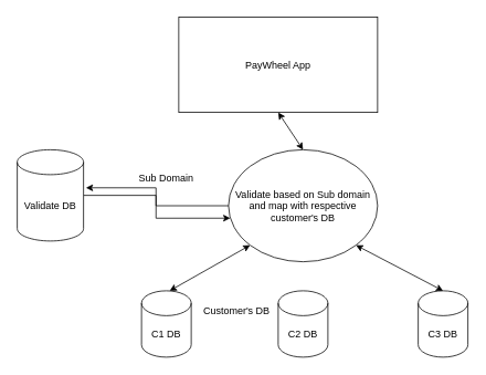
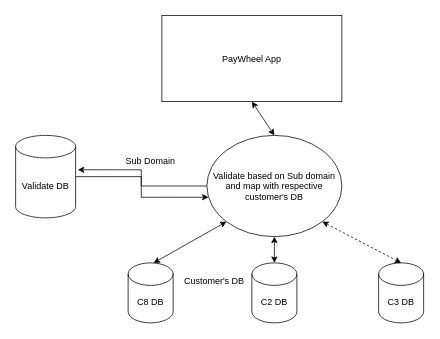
  <mxCell id="0" />
  <mxCell id="1" parent="0" />
  <mxCell id="2" value="PayWheel App" style="rounded=0;whiteSpace=wrap;html=1;" parent="1" vertex="1"><mxGeometry x="215" y="20" width="240" height="115" as="geometry" /></mxCell>
  <mxCell id="3" value="Validate based on Sub domain and map with respective customer's DB" style="ellipse;whiteSpace=wrap;html=1;" parent="1" vertex="1"><mxGeometry x="275" y="180" width="180" height="135" as="geometry" /></mxCell>
  <mxCell id="4" style="edgeStyle=orthogonalEdgeStyle;rounded=0;orthogonalLoop=1;jettySize=auto;html=1;exitX=1;exitY=0.5;exitDx=0;exitDy=0;exitPerimeter=0;entryX=0.012;entryY=0.611;entryDx=0;entryDy=0;entryPerimeter=0;" parent="1" source="5" target="3" edge="1"><mxGeometry relative="1" as="geometry"><mxPoint x="360" y="245" as="targetPoint" /></mxGeometry></mxCell>
  <mxCell id="5" value="Validate DB" style="shape=cylinder3;whiteSpace=wrap;html=1;boundedLbl=1;backgroundOutline=1;size=15;" parent="1" vertex="1"><mxGeometry x="20" y="180" width="80" height="110" as="geometry" /></mxCell>
  <mxCell id="6" style="edgeStyle=orthogonalEdgeStyle;rounded=0;orthogonalLoop=1;jettySize=auto;html=1;entryX=1.036;entryY=0.417;entryDx=0;entryDy=0;entryPerimeter=0;" parent="1" source="3" target="5" edge="1"><mxGeometry relative="1" as="geometry"><mxPoint x="100" y="235" as="targetPoint" /></mxGeometry></mxCell>
  <mxCell id="7" value="Sub Domain" style="text;html=1;align=center;verticalAlign=middle;whiteSpace=wrap;rounded=0;" parent="1" vertex="1"><mxGeometry x="160" y="200" width="80" height="30" as="geometry" /></mxCell>
  <mxCell id="8" value="C2 DB" style="shape=cylinder3;whiteSpace=wrap;html=1;boundedLbl=1;backgroundOutline=1;size=15;" parent="1" vertex="1"><mxGeometry x="335" y="350" width="60" height="80" as="geometry" /></mxCell>
  <mxCell id="9" value="C3 DB" style="shape=cylinder3;whiteSpace=wrap;html=1;boundedLbl=1;backgroundOutline=1;size=15;" parent="1" vertex="1"><mxGeometry x="504" y="350" width="60" height="80" as="geometry" /></mxCell>
- <mxCell id="10" value="C1 DB" style="shape=cylinder3;whiteSpace=wrap;html=1;boundedLbl=1;backgroundOutline=1;size=15;" parent="1" vertex="1"><mxGeometry x="170" y="350" width="60" height="80" as="geometry" /></mxCell>
+ <mxCell id="10" value="C8 DB" style="shape=cylinder3;whiteSpace=wrap;html=1;boundedLbl=1;backgroundOutline=1;size=15;" parent="1" vertex="1"><mxGeometry x="170" y="350" width="60" height="80" as="geometry" /></mxCell>
  <mxCell id="11" value="" style="endArrow=classic;startArrow=classic;html=1;rounded=0;entryX=0;entryY=1;entryDx=0;entryDy=0;" parent="1" target="3" edge="1"><mxGeometry width="50" height="50" relative="1" as="geometry"><mxPoint x="204" y="350" as="sourcePoint" /><mxPoint x="254" y="300" as="targetPoint" /></mxGeometry></mxCell>
- <mxCell id="12" value="" style="endArrow=classic;startArrow=classic;html=1;rounded=0;entryX=1;entryY=1;entryDx=0;entryDy=0;exitX=0.5;exitY=0;exitDx=0;exitDy=0;exitPerimeter=0;" parent="1" source="9" target="3" edge="1"><mxGeometry width="50" height="50" relative="1" as="geometry"><mxPoint x="454" y="330" as="sourcePoint" /><mxPoint x="504" y="280" as="targetPoint" /></mxGeometry></mxCell>
+ <mxCell id="12" value="" style="endArrow=classic;startArrow=classic;html=1;rounded=0;entryX=1;entryY=1;entryDx=0;entryDy=0;exitX=0.5;exitY=0;exitDx=0;exitDy=0;exitPerimeter=0;dashed=1;" parent="1" source="9" target="3" edge="1"><mxGeometry width="50" height="50" relative="1" as="geometry"><mxPoint x="454" y="330" as="sourcePoint" /><mxPoint x="504" y="280" as="targetPoint" /></mxGeometry></mxCell>
+ <mxCell id="13" value="" style="endArrow=classic;startArrow=classic;html=1;rounded=0;entryX=0.5;entryY=1;entryDx=0;entryDy=0;exitX=0.5;exitY=0;exitDx=0;exitDy=0;exitPerimeter=0;" parent="1" source="8" target="3" edge="1"><mxGeometry width="50" height="50" relative="1" as="geometry"><mxPoint x="350" y="340" as="sourcePoint" /><mxPoint x="400" y="290" as="targetPoint" /></mxGeometry></mxCell>
  <mxCell id="14" value="Customer's DB" style="text;html=1;align=center;verticalAlign=middle;whiteSpace=wrap;rounded=0;" parent="1" vertex="1"><mxGeometry x="110" y="360" width="350" height="30" as="geometry" /></mxCell>
  <mxCell id="15" value="" style="endArrow=classic;startArrow=classic;html=1;rounded=0;entryX=0.5;entryY=1;entryDx=0;entryDy=0;exitX=0.5;exitY=0;exitDx=0;exitDy=0;" parent="1" source="3" target="2" edge="1"><mxGeometry width="50" height="50" relative="1" as="geometry"><mxPoint x="340" y="180" as="sourcePoint" /><mxPoint x="400" y="210" as="targetPoint" /></mxGeometry></mxCell>
